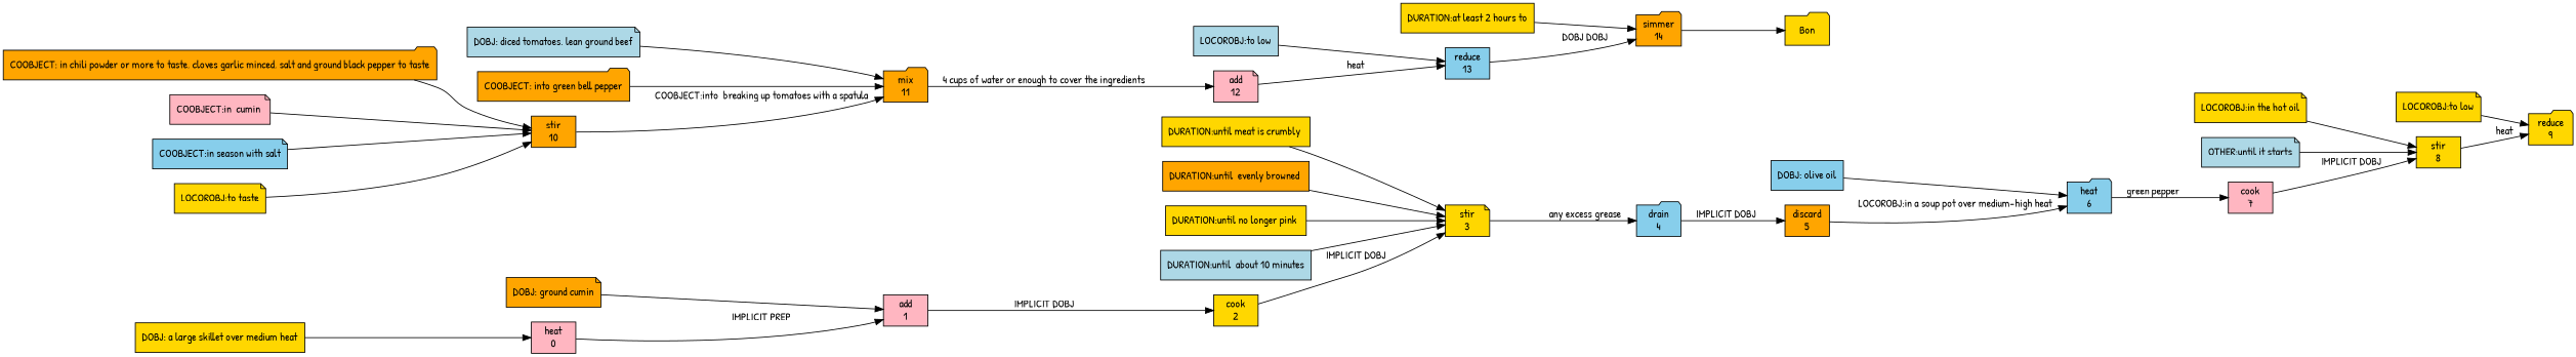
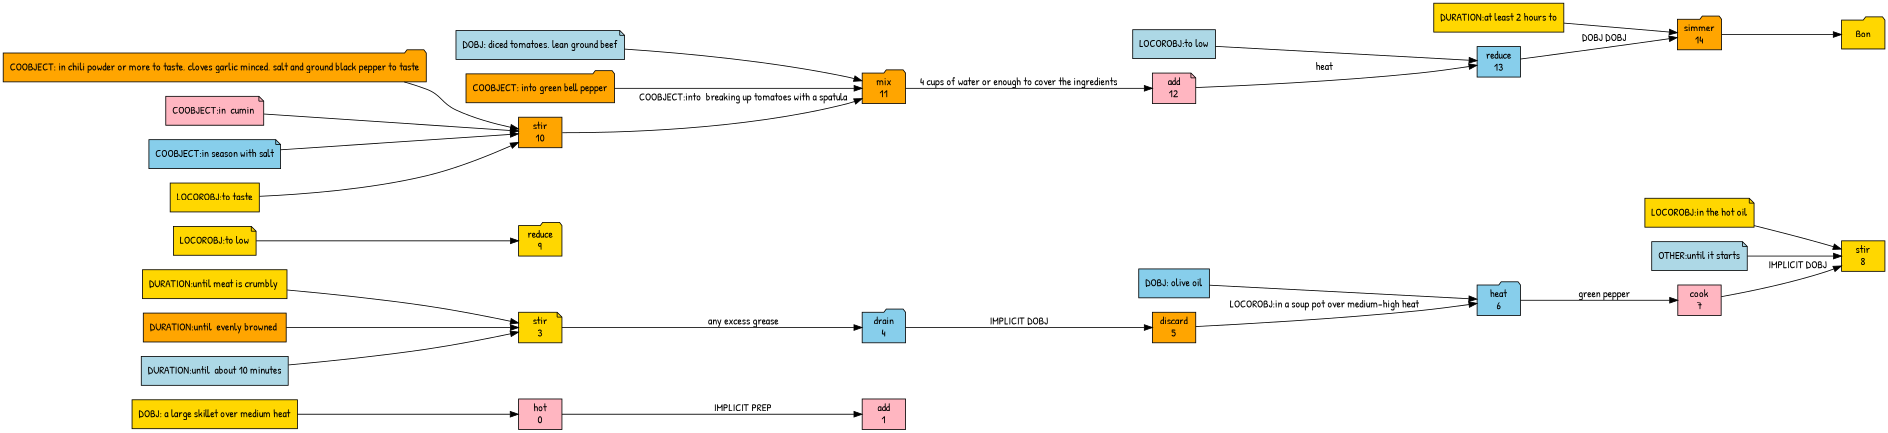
  digraph {
    fontname="Patrick Hand"
    rankdir=LR
    node [fillcolor=gold fontname="Patrick Hand" shape=box style=filled]
    edge [fontname="Patrick Hand"]
-   n1 [fillcolor=lightpink label="heat\n0"]
+   n1 [fillcolor=lightpink label="hot\n0"]
    n2 [fillcolor=lightpink label="add\n1"]
-   n3 [label="cook\n2"]
    n4 [label="stir\n3" shape=note]
    n5 [fillcolor=skyblue label="drain\n4" shape=folder]
    n6 [fillcolor=orange label="discard\n5"]
    n7 [fillcolor=skyblue label="heat\n6" shape=folder]
    n8 [fillcolor=lightpink label="cook\n7"]
    n9 [label="stir\n8"]
    n10 [label="reduce\n9" shape=folder]
    n11 [fillcolor=orange label="stir\n10"]
    n12 [fillcolor=orange label="mix\n11" shape=folder]
    n13 [fillcolor=lightpink label="add\n12" shape=note]
    n14 [fillcolor=skyblue label="reduce\n13"]
    n15 [fillcolor=orange label="simmer\n14" shape=folder]
    n16 [label=Bon shape=folder]
    n17 [label="DOBJ: a large skillet over medium heat"]
-   n18 [fillcolor=orange label="DOBJ: ground cumin" shape=note]
    n19 [label="DURATION:until meat is crumbly "]
    n20 [fillcolor=orange label="DURATION:until  evenly browned "]
-   n21 [label="DURATION:until no longer pink "]
    n22 [fillcolor=lightblue label="DURATION:until  about 10 minutes"]
    n23 [fillcolor=skyblue label="DOBJ: olive oil"]
    n24 [label="LOCOROBJ:in the hot oil" shape=note]
    n25 [fillcolor=lightblue label="OTHER:until it starts" shape=note]
    n26 [label="LOCOROBJ:to low" shape=note]
    n27 [fillcolor=orange label="COOBJECT: in chili powder or more to taste, cloves garlic minced, salt and ground black pepper to taste" shape=folder]
    n28 [fillcolor=lightpink label="COOBJECT:in  cumin " shape=note]
    n29 [fillcolor=skyblue label="COOBJECT:in season with salt" shape=note]
-   n30 [label="LOCOROBJ:to taste" shape=note]
+   n30 [label="LOCOROBJ:to taste"]
    n31 [fillcolor=lightblue label="DOBJ: diced tomatoes, lean ground beef" shape=note]
    n32 [fillcolor=orange label="COOBJECT: into green bell pepper" shape=folder]
    n33 [fillcolor=lightblue label="LOCOROBJ:to low"]
    n34 [label="DURATION:at least 2 hours to"]
    n1 -> n2 [label="IMPLICIT PREP"]
-   n2 -> n3 [label="IMPLICIT DOBJ"]
-   n3 -> n4 [label="IMPLICIT DOBJ"]
    n4 -> n5 [label="any excess grease"]
    n5 -> n6 [label="IMPLICIT DOBJ"]
    n6 -> n7 [label="LOCOROBJ:in a soup pot over medium-high heat"]
    n7 -> n8 [label="green pepper"]
    n8 -> n9 [label="IMPLICIT DOBJ"]
-   n9 -> n10 [label=heat]
    n11 -> n12 [label="COOBJECT:into  breaking up tomatoes with a spatula"]
    n12 -> n13 [label="4 cups of water or enough to cover the ingredients"]
    n13 -> n14 [label=heat]
    n14 -> n15 [label="DOBJ DOBJ"]
    n15 -> n16
    n17 -> n1
-   n18 -> n2
    n19 -> n4
    n20 -> n4
-   n21 -> n4
    n22 -> n4
    n23 -> n7
    n24 -> n9
    n25 -> n9
    n26 -> n10
    n27 -> n11
    n28 -> n11
    n29 -> n11
    n30 -> n11
    n31 -> n12
    n32 -> n12
    n33 -> n14
    n34 -> n15
  }
